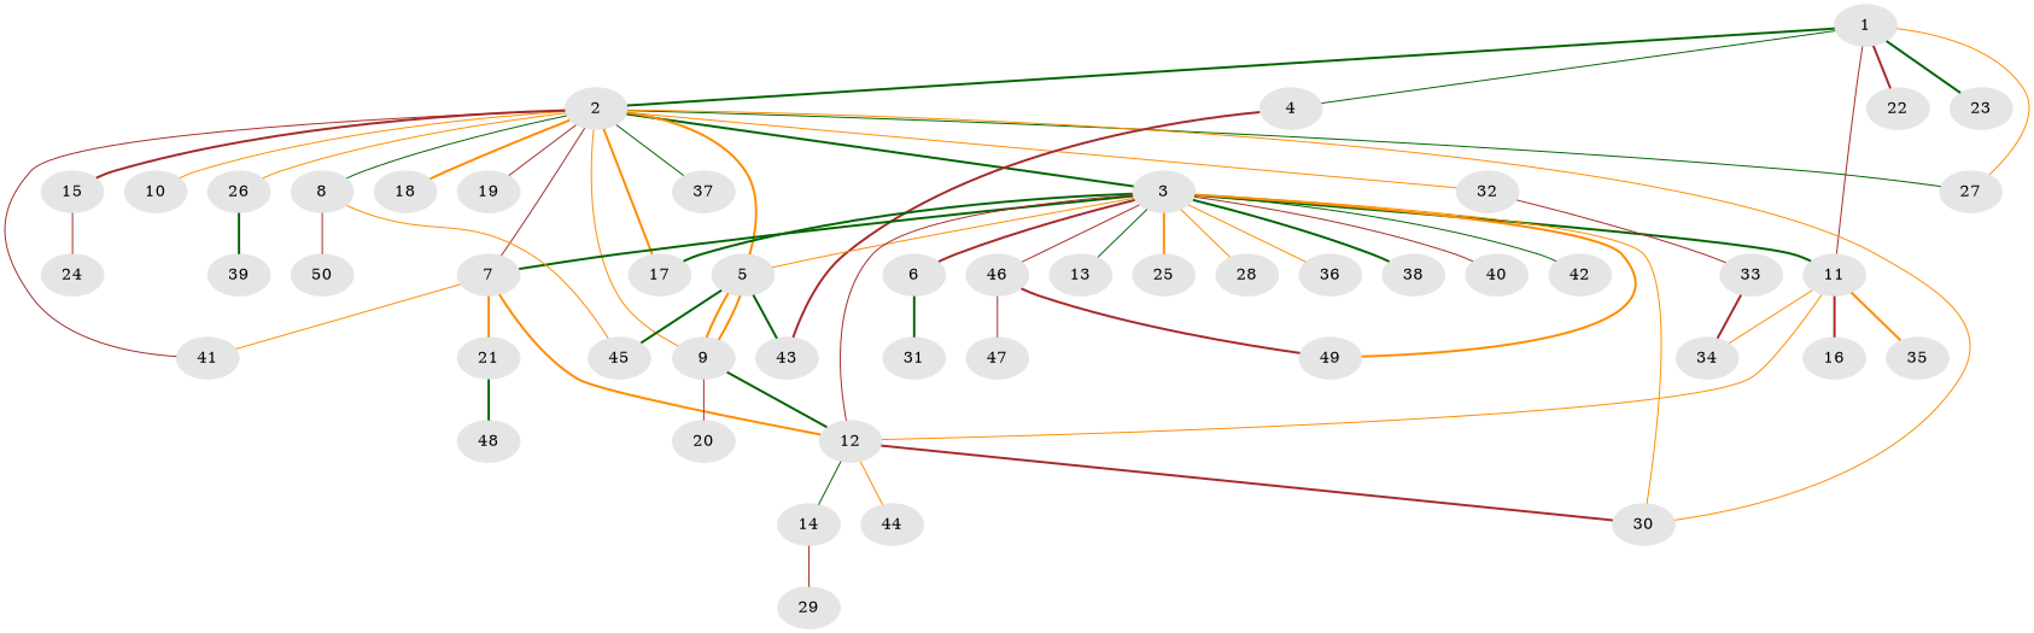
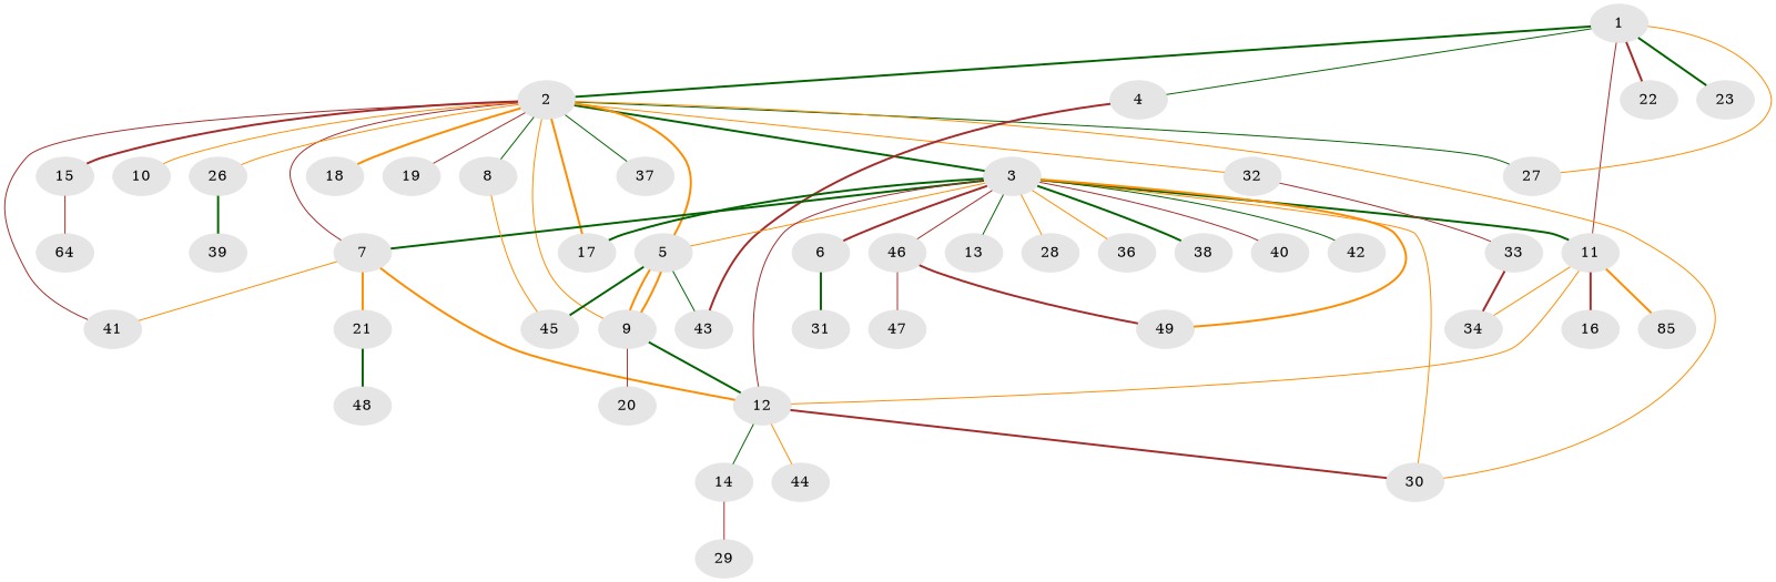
  graph {
    node [color=gray90 style=filled]
    edge [color=darkorange style=solid]
    1
    2
    4
    11
    22
    23
    27
    3
    5
    7
    8
    9
    10
    15
    17
    18
    19
    26
    30
    32
    37
    41
    43
    12
    16
    34
-   35
+   35 [label=85]
    6
    13
-   25
    28
    36
    38
    40
    42
    46
    49
    45
    21
-   50
    20
-   24
+   24 [label=64]
    39
    33
    31
    14
    44
    47
    48
    29
    1 -- 2 [color=darkgreen style=bold]
    1 -- 4 [color=darkgreen]
    1 -- 11 [color=brown]
    1 -- 22 [color=brown style=bold]
    1 -- 23 [color=darkgreen style=bold]
    1 -- 27
    2 -- 27 [color=darkgreen]
    2 -- 3 [color=darkgreen style=bold]
    2 -- 5 [style=bold]
    2 -- 7 [color=brown]
    2 -- 8 [color=darkgreen]
    2 -- 9
    2 -- 10
    2 -- 15 [color=brown style=bold]
    2 -- 17 [style=bold]
    2 -- 18 [style=bold]
    2 -- 19 [color=brown]
    2 -- 26
    2 -- 30
    2 -- 32
    2 -- 37 [color=darkgreen]
    2 -- 41 [color=brown]
    4 -- 43 [color=brown style=bold]
    11 -- 12
    11 -- 16 [color=brown style=bold]
    11 -- 34
    11 -- 35 [style=bold]
    3 -- 11 [color=darkgreen style=bold]
    3 -- 5
    3 -- 7 [color=darkgreen style=bold]
    3 -- 17 [color=darkgreen style=bold]
    3 -- 30
    3 -- 12 [color=brown]
    3 -- 6 [color=brown style=bold]
    3 -- 13 [color=darkgreen]
-   3 -- 25 [style=bold]
    3 -- 28
    3 -- 36
    3 -- 38 [color=darkgreen style=bold]
    3 -- 40 [color=brown]
    3 -- 42 [color=darkgreen]
    3 -- 46 [color=brown]
    3 -- 49 [style=bold]
    5 -- 9 [style=bold]
    5 -- 9 [style=bold]
-   5 -- 43 [color=darkgreen style=bold]
+   5 -- 43 [color=darkgreen]
    5 -- 45 [color=darkgreen style=bold]
    7 -- 41
    7 -- 12 [style=bold]
    7 -- 21 [style=bold]
    8 -- 45
-   8 -- 50 [color=brown]
    9 -- 12 [color=darkgreen style=bold]
    9 -- 20 [color=brown]
    15 -- 24 [color=brown]
    26 -- 39 [color=darkgreen style=bold]
    32 -- 33 [color=brown]
    12 -- 30 [color=brown style=bold]
    12 -- 14 [color=darkgreen]
    12 -- 44
    6 -- 31 [color=darkgreen style=bold]
    46 -- 49 [color=brown style=bold]
    46 -- 47 [color=brown]
    21 -- 48 [color=darkgreen style=bold]
    33 -- 34 [color=brown style=bold]
    14 -- 29 [color=brown]
  }
